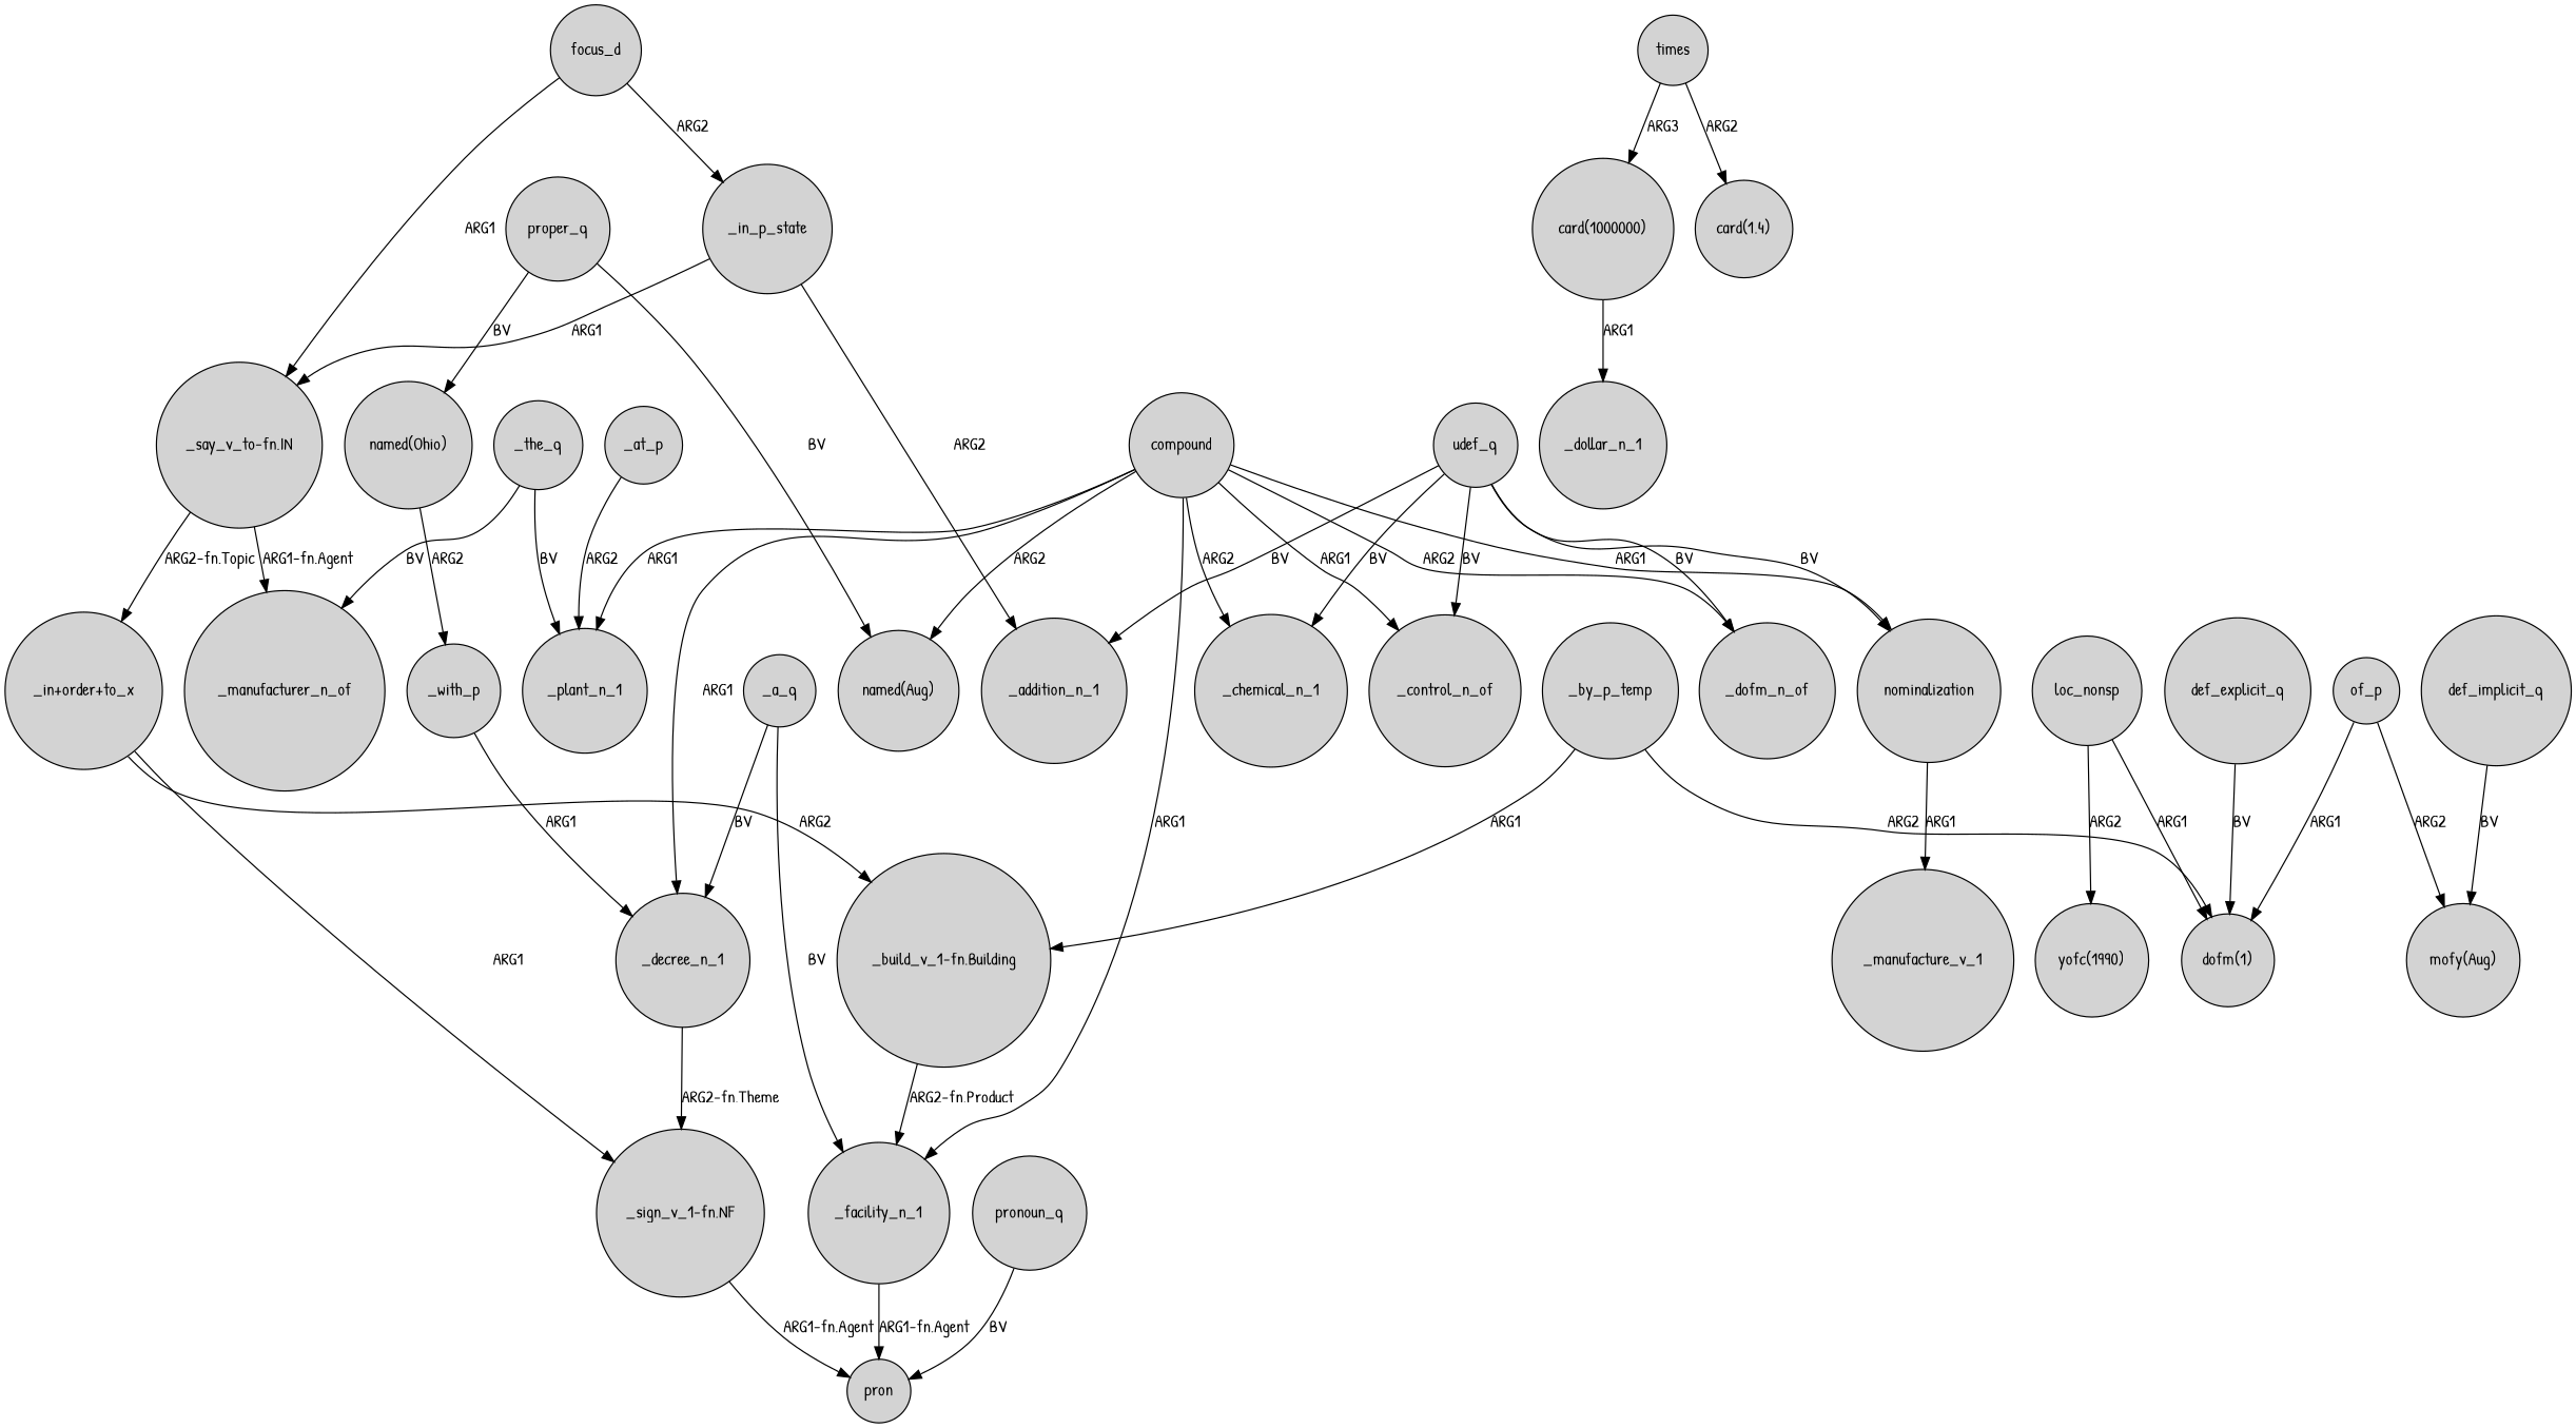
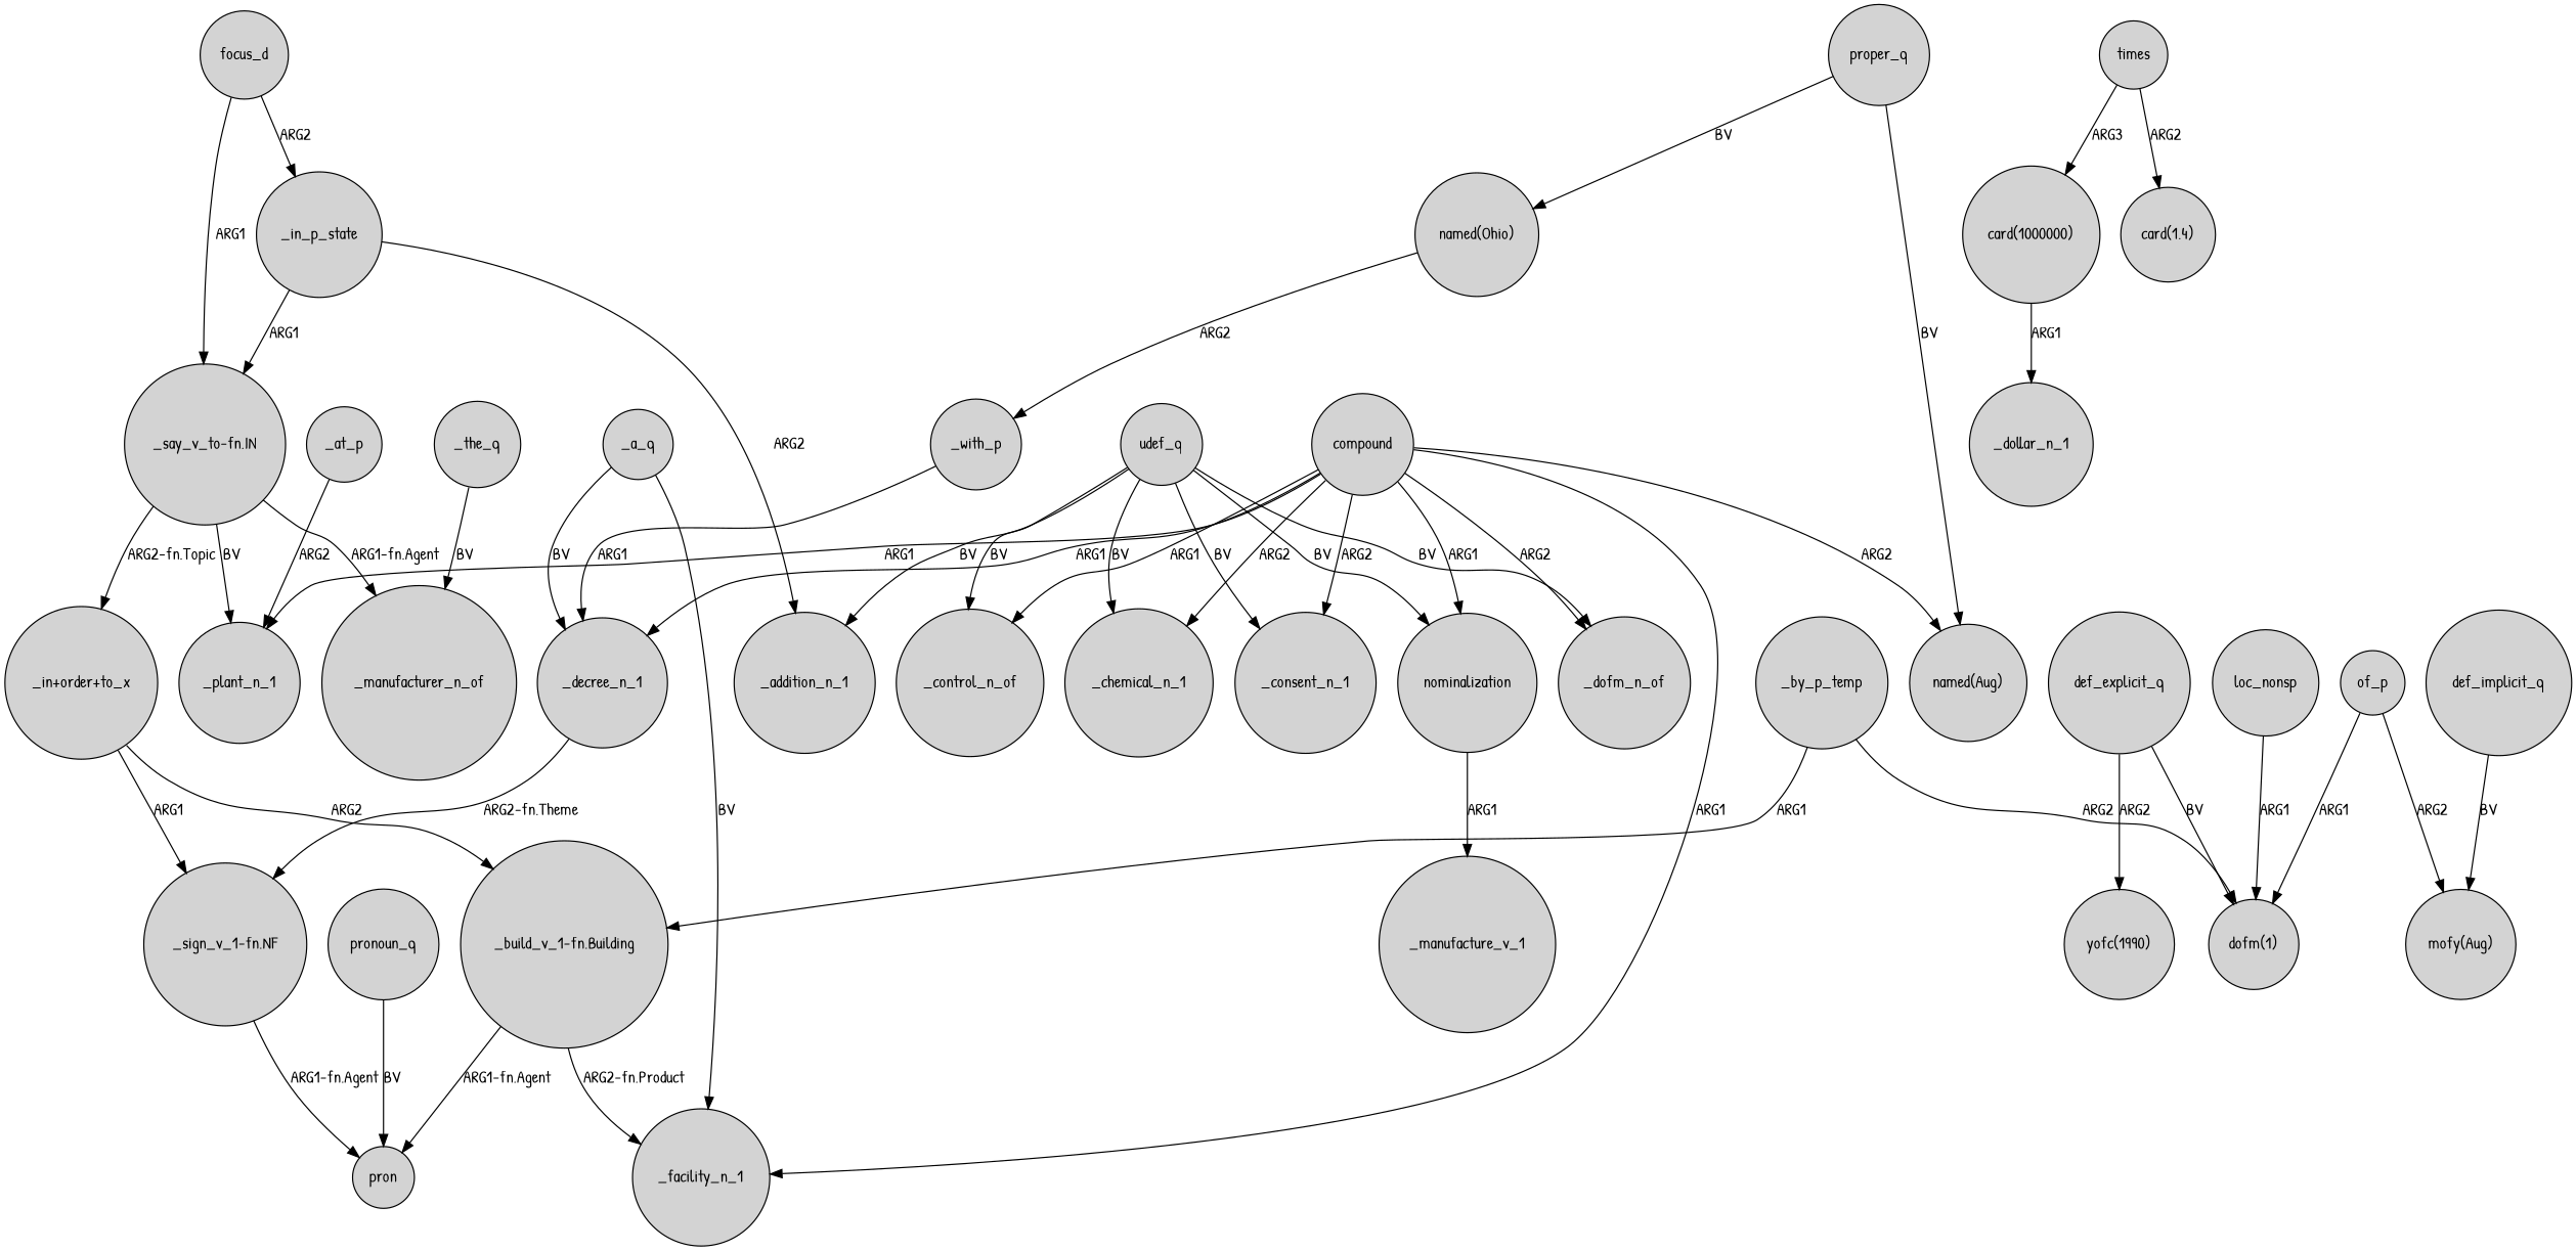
  digraph {
    fontname="Patrick Hand"
    node [fontname="Patrick Hand" shape=circle style=filled]
    edge [fontname="Patrick Hand"]
    "_build_v_1-fn.Building"
    _facility_n_1
    pron
    "card(1000000)"
    _dollar_n_1
    _at_p
    _plant_n_1
    _by_p_temp
    "dofm(1)"
    _the_q
    _manufacturer_n_of
    udef_q
    _control_n_of
    nominalization
+   _consent_n_1
    _chemical_n_1
    n17 [label=_dofm_n_of]
    _addition_n_1
    _manufacture_v_1
    times
    "card(1.4)"
    focus_d
    _in_p_state
    "_say_v_to-fn.IN"
    "_in+order+to_x"
    "_sign_v_1-fn.NF"
    _decree_n_1
    _a_q
    compound
    n30 [label="named(Aug)"]
    proper_q
    "named(Ohio)"
    _with_p
    def_implicit_q
    "mofy(Aug)"
    loc_nonsp
    "yofc(1990)"
    pronoun_q
    def_explicit_q
    of_p
    "_build_v_1-fn.Building" -> _facility_n_1 [label="ARG2-fn.Product"]
-   _facility_n_1 -> pron [label="ARG1-fn.Agent"]
+   "_build_v_1-fn.Building" -> pron [label="ARG1-fn.Agent"]
    "card(1000000)" -> _dollar_n_1 [label=ARG1]
    _at_p -> _plant_n_1 [label=ARG2]
    _by_p_temp -> "_build_v_1-fn.Building" [label=ARG1]
    _by_p_temp -> "dofm(1)" [label=ARG2]
-   _the_q -> _plant_n_1 [label=BV]
+   "_say_v_to-fn.IN" -> _plant_n_1 [label=BV]
    _the_q -> _manufacturer_n_of [label=BV]
    udef_q -> _control_n_of [label=BV]
    udef_q -> nominalization [label=BV]
+   udef_q -> _consent_n_1 [label=BV]
    udef_q -> _chemical_n_1 [label=BV]
    udef_q -> n17 [label=BV]
    udef_q -> _addition_n_1 [label=BV]
    nominalization -> _manufacture_v_1 [label=ARG1]
    times -> "card(1000000)" [label=ARG3]
    times -> "card(1.4)" [label=ARG2]
    focus_d -> _in_p_state [label=ARG2]
    focus_d -> "_say_v_to-fn.IN" [label=ARG1]
    _in_p_state -> _addition_n_1 [label=ARG2]
    _in_p_state -> "_say_v_to-fn.IN" [label=ARG1]
    "_say_v_to-fn.IN" -> _manufacturer_n_of [label="ARG1-fn.Agent"]
    "_say_v_to-fn.IN" -> "_in+order+to_x" [label="ARG2-fn.Topic"]
    "_in+order+to_x" -> "_build_v_1-fn.Building" [label=ARG2]
    "_in+order+to_x" -> "_sign_v_1-fn.NF" [label=ARG1]
    "_sign_v_1-fn.NF" -> pron [label="ARG1-fn.Agent"]
    _decree_n_1 -> "_sign_v_1-fn.NF" [label="ARG2-fn.Theme"]
    _a_q -> _facility_n_1 [label=BV]
    _a_q -> _decree_n_1 [label=BV]
    compound -> _facility_n_1 [label=ARG1]
    compound -> _plant_n_1 [label=ARG1]
    compound -> _control_n_of [label=ARG1]
    compound -> nominalization [label=ARG1]
+   compound -> _consent_n_1 [label=ARG2]
    compound -> _chemical_n_1 [label=ARG2]
    compound -> n17 [label=ARG2]
    compound -> _decree_n_1 [label=ARG1]
    compound -> n30 [label=ARG2]
    proper_q -> n30 [label=BV]
    proper_q -> "named(Ohio)" [label=BV]
    "named(Ohio)" -> _with_p [label=ARG2]
    _with_p -> _decree_n_1 [label=ARG1]
    def_implicit_q -> "mofy(Aug)" [label=BV]
    loc_nonsp -> "dofm(1)" [label=ARG1]
-   loc_nonsp -> "yofc(1990)" [label=ARG2]
+   def_explicit_q -> "yofc(1990)" [label=ARG2]
    pronoun_q -> pron [label=BV]
    def_explicit_q -> "dofm(1)" [label=BV]
    of_p -> "dofm(1)" [label=ARG1]
    of_p -> "mofy(Aug)" [label=ARG2]
  }
